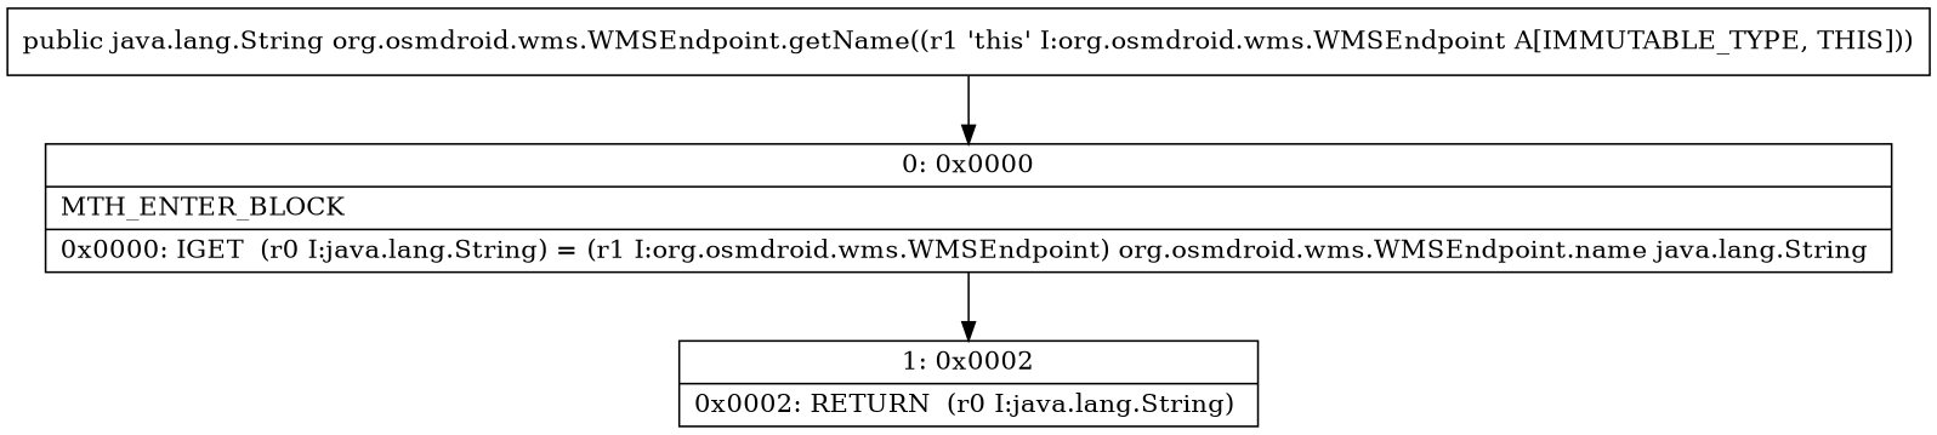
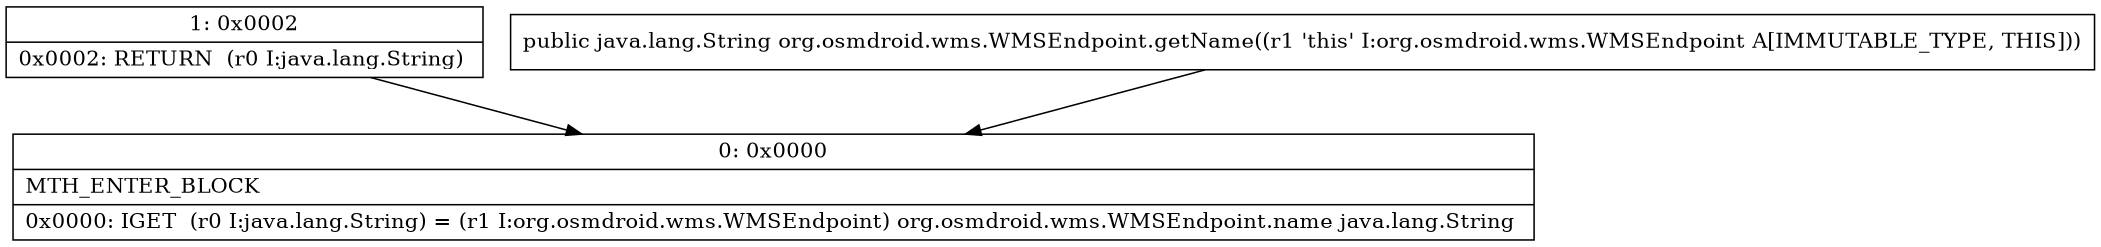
  digraph {
    node [shape=record]
    n1 [label="{0\:\ 0x0000|MTH_ENTER_BLOCK\l|0x0000: IGET  (r0 I:java.lang.String) = (r1 I:org.osmdroid.wms.WMSEndpoint) org.osmdroid.wms.WMSEndpoint.name java.lang.String \l}"]
    n2 [label="{1\:\ 0x0002|0x0002: RETURN  (r0 I:java.lang.String) \l}"]
    n3 [label="{public java.lang.String org.osmdroid.wms.WMSEndpoint.getName((r1 'this' I:org.osmdroid.wms.WMSEndpoint A[IMMUTABLE_TYPE, THIS])) }"]
-   n1 -> n2
+   n2 -> n1
    n3 -> n1
  }
